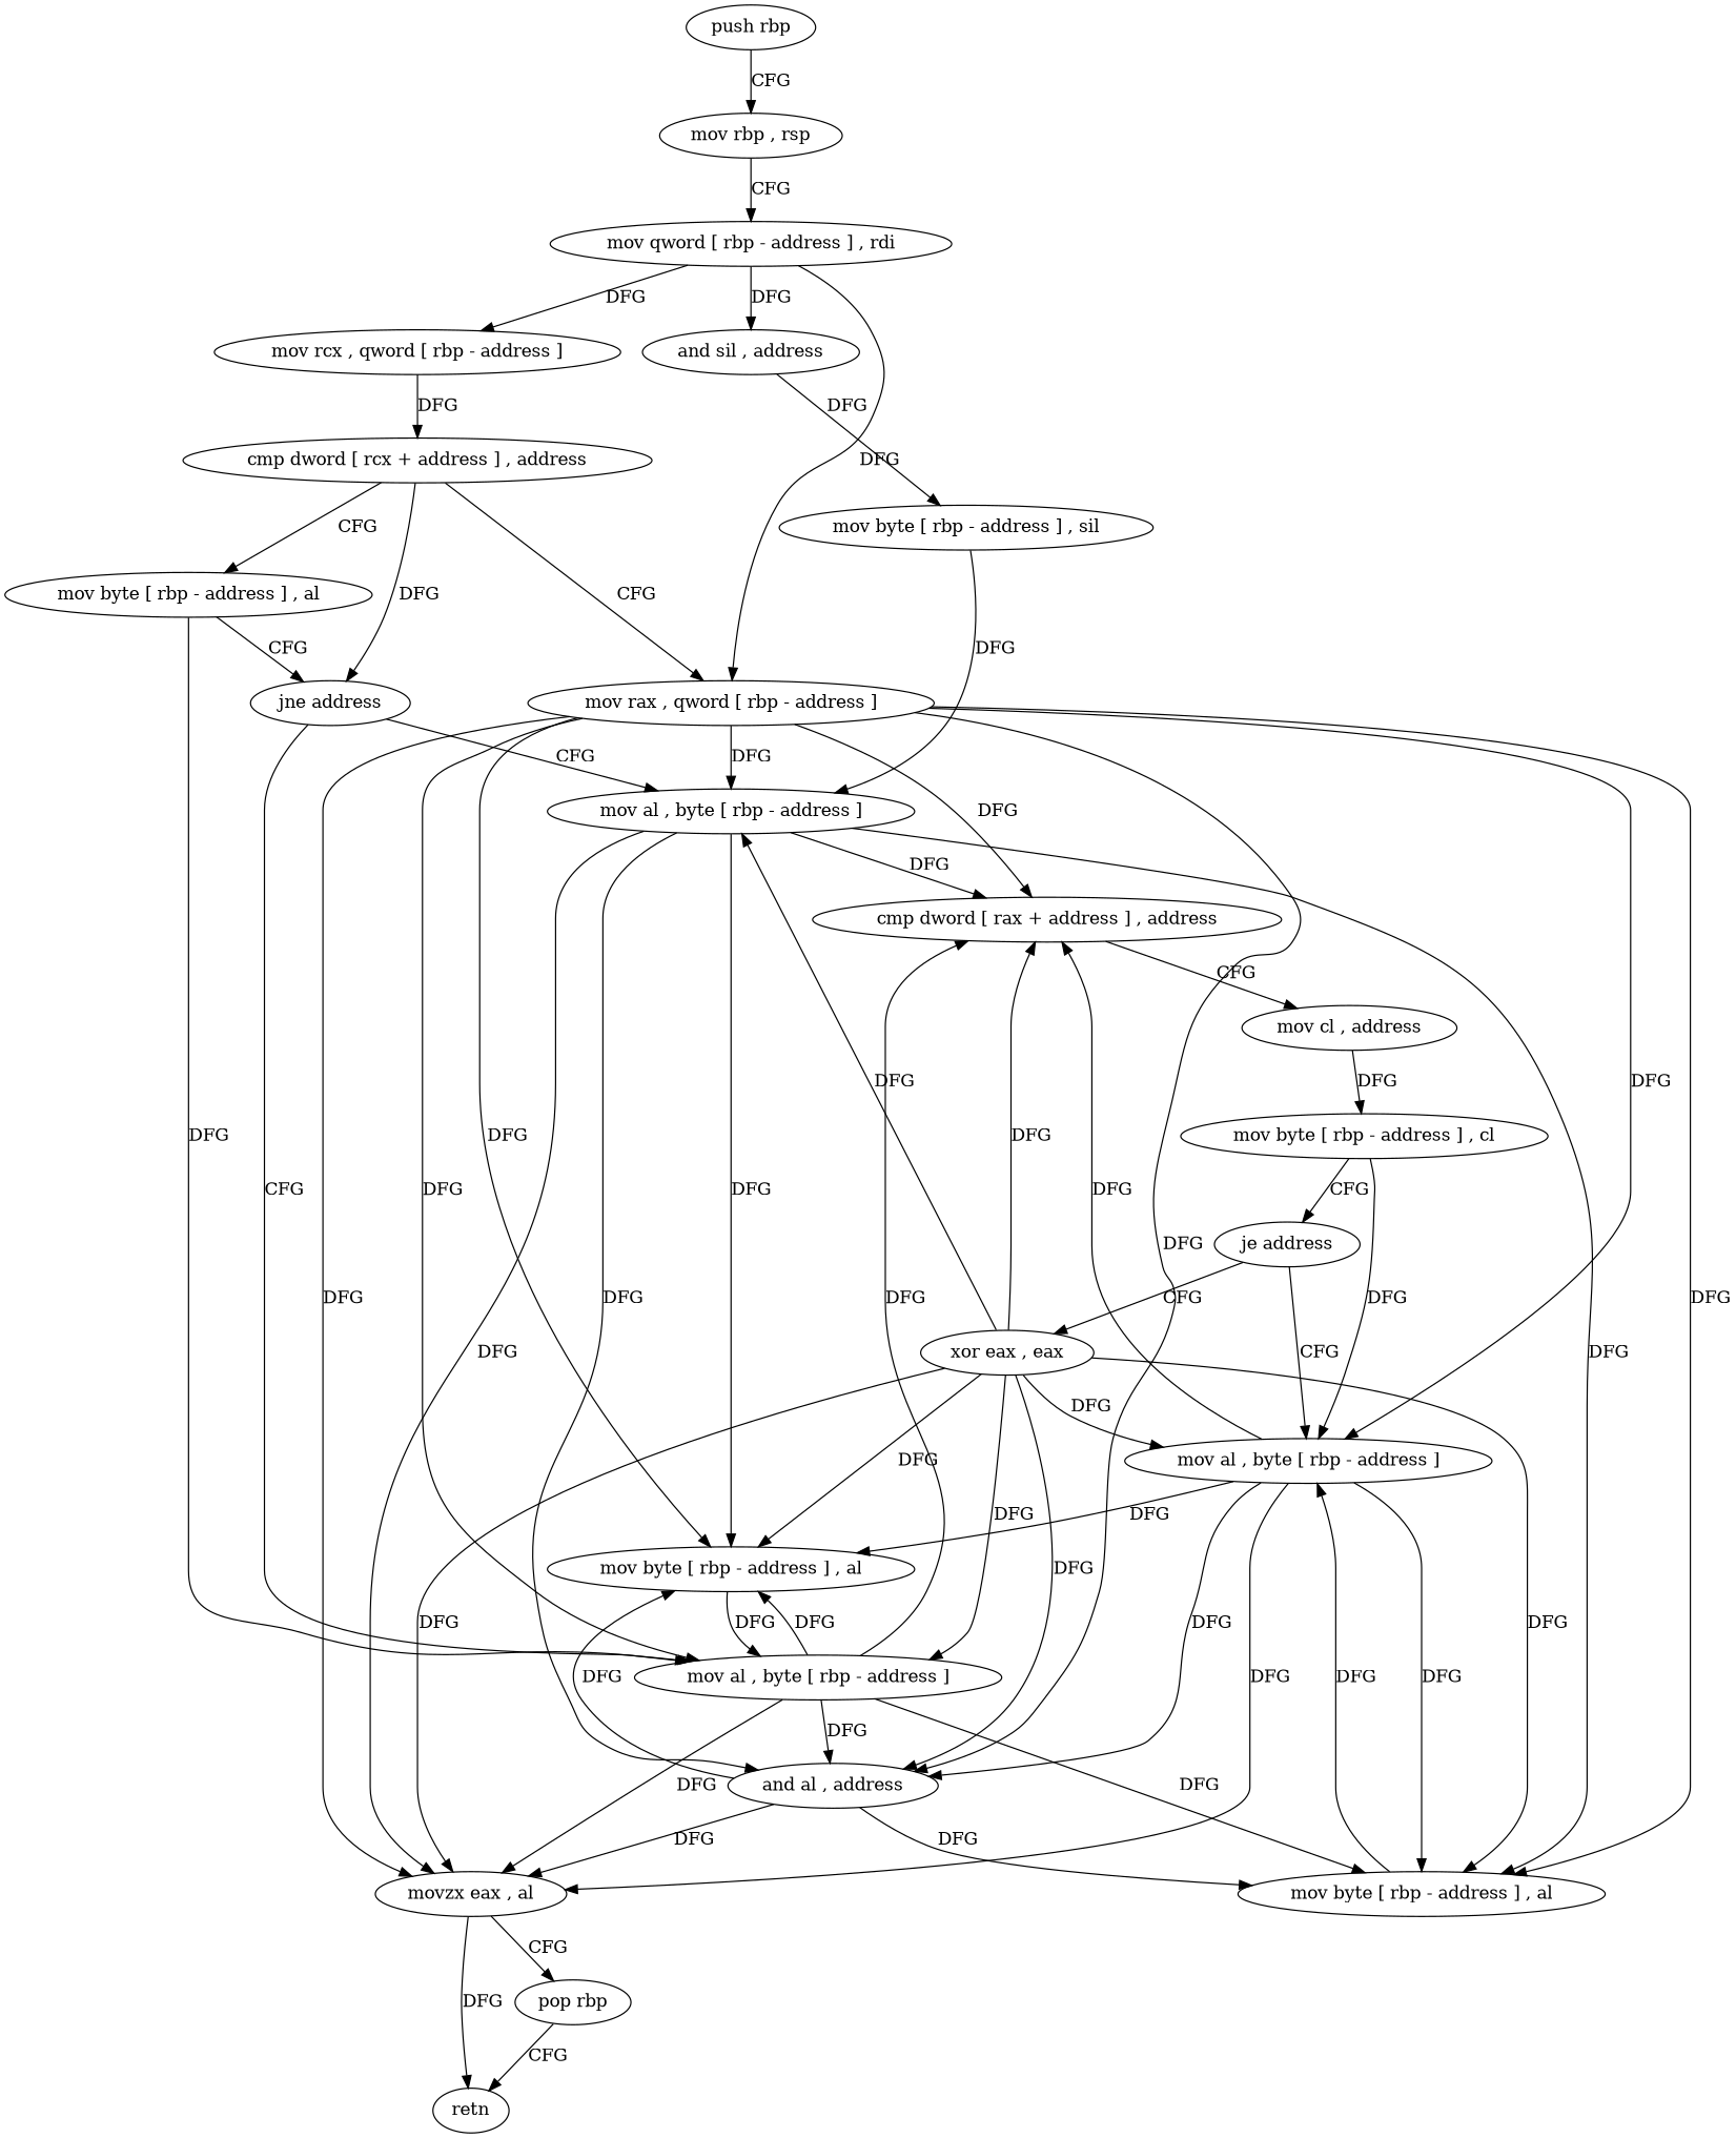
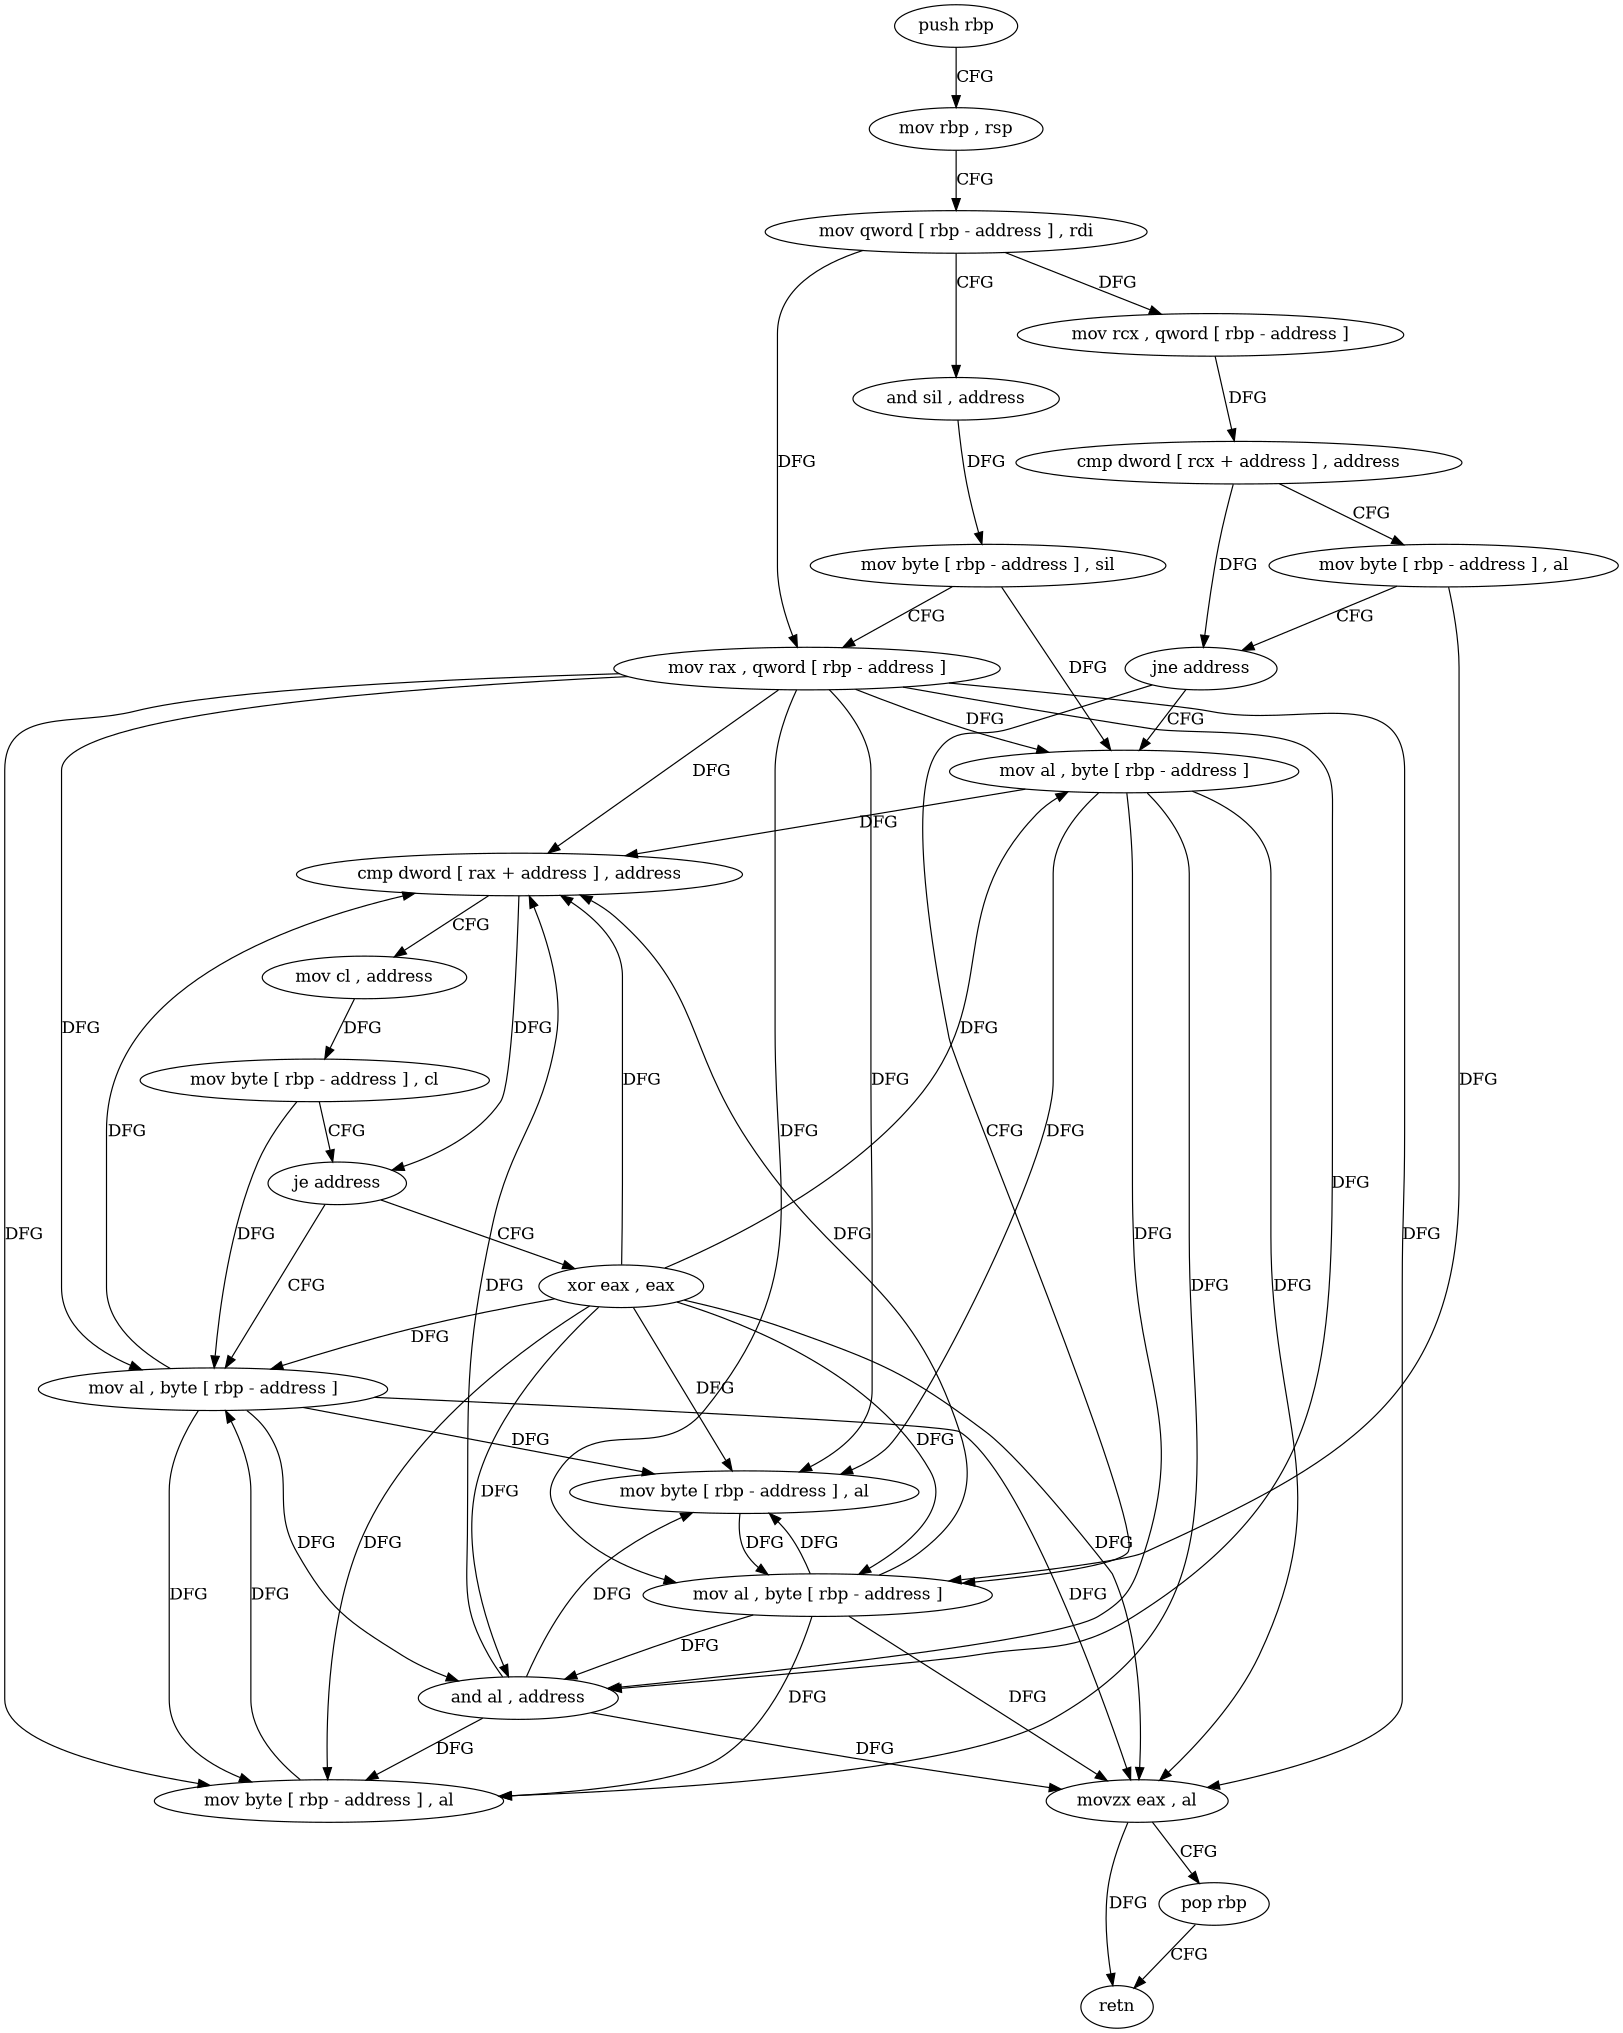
  digraph {
    n1 [label="push rbp"]
    n2 [label="mov rbp , rsp"]
    n3 [label="mov qword [ rbp - address ] , rdi"]
    n4 [label="and sil , address"]
    n5 [label="mov rax , qword [ rbp - address ]"]
    n6 [label="mov rcx , qword [ rbp - address ]"]
    n7 [label="mov byte [ rbp - address ] , sil"]
    n8 [label="mov al , byte [ rbp - address ]"]
    n9 [label="cmp dword [ rax + address ] , address"]
    n10 [label="mov al , byte [ rbp - address ]"]
    n11 [label="and al , address"]
    n12 [label="movzx eax , al"]
    n13 [label="mov al , byte [ rbp - address ]"]
    n14 [label="mov byte [ rbp - address ] , al"]
    n15 [label="mov byte [ rbp - address ] , al"]
    n16 [label="cmp dword [ rcx + address ] , address"]
    n17 [label="mov cl , address"]
    n18 [label="je address"]
    n19 [label="pop rbp"]
    n20 [label=retn]
    n21 [label="mov byte [ rbp - address ] , cl"]
    n22 [label="xor eax , eax"]
    n23 [label="mov byte [ rbp - address ] , al"]
    n24 [label="jne address"]
    n1 -> n2 [label=CFG]
    n2 -> n3 [label=CFG]
-   n3 -> n4 [label=DFG]
+   n3 -> n4 [label=CFG]
    n3 -> n5 [label=DFG]
    n3 -> n6 [label=DFG]
    n4 -> n7 [label=DFG]
    n5 -> n8 [label=DFG]
    n5 -> n9 [label=DFG]
    n5 -> n10 [label=DFG]
    n5 -> n11 [label=DFG]
    n5 -> n12 [label=DFG]
    n5 -> n13 [label=DFG]
    n5 -> n14 [label=DFG]
    n5 -> n15 [label=DFG]
    n6 -> n16 [label=DFG]
-   n16 -> n5 [label=CFG]
+   n7 -> n5 [label=CFG]
    n7 -> n8 [label=DFG]
    n8 -> n9 [label=DFG]
    n8 -> n11 [label=DFG]
    n8 -> n12 [label=DFG]
    n8 -> n14 [label=DFG]
    n8 -> n15 [label=DFG]
    n9 -> n17 [label=CFG]
+   n9 -> n18 [label=DFG]
    n10 -> n9 [label=DFG]
    n10 -> n11 [label=DFG]
    n10 -> n12 [label=DFG]
    n10 -> n14 [label=DFG]
    n10 -> n15 [label=DFG]
+   n11 -> n9 [label=DFG]
    n11 -> n12 [label=DFG]
    n11 -> n14 [label=DFG]
    n11 -> n15 [label=DFG]
    n12 -> n19 [label=CFG]
    n12 -> n20 [label=DFG]
    n13 -> n9 [label=DFG]
    n13 -> n11 [label=DFG]
    n13 -> n12 [label=DFG]
    n13 -> n14 [label=DFG]
    n13 -> n15 [label=DFG]
    n14 -> n10 [label=DFG]
    n15 -> n13 [label=DFG]
    n16 -> n23 [label=CFG]
    n16 -> n24 [label=DFG]
    n17 -> n21 [label=DFG]
    n18 -> n10 [label=CFG]
    n18 -> n22 [label=CFG]
    n19 -> n20 [label=CFG]
    n21 -> n10 [label=DFG]
    n21 -> n18 [label=CFG]
    n22 -> n8 [label=DFG]
    n22 -> n9 [label=DFG]
    n22 -> n10 [label=DFG]
    n22 -> n11 [label=DFG]
    n22 -> n12 [label=DFG]
    n22 -> n13 [label=DFG]
    n22 -> n14 [label=DFG]
    n22 -> n15 [label=DFG]
    n23 -> n13 [label=DFG]
    n23 -> n24 [label=CFG]
    n24 -> n8 [label=CFG]
    n24 -> n13 [label=CFG]
  }
